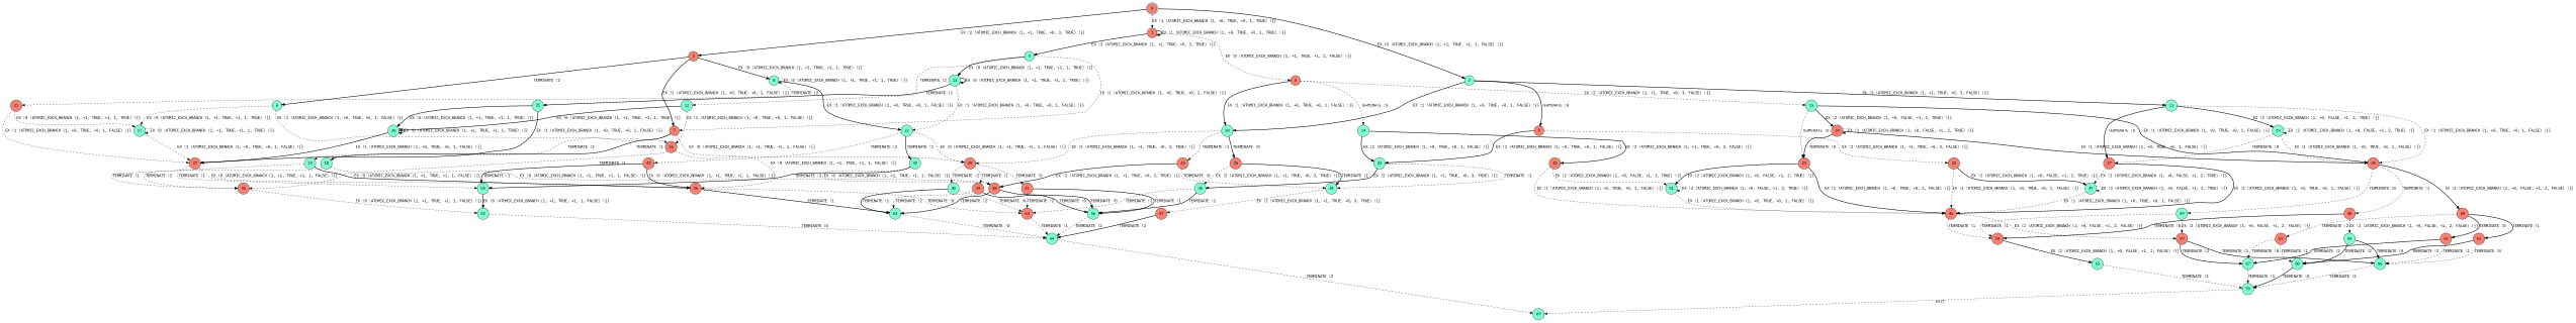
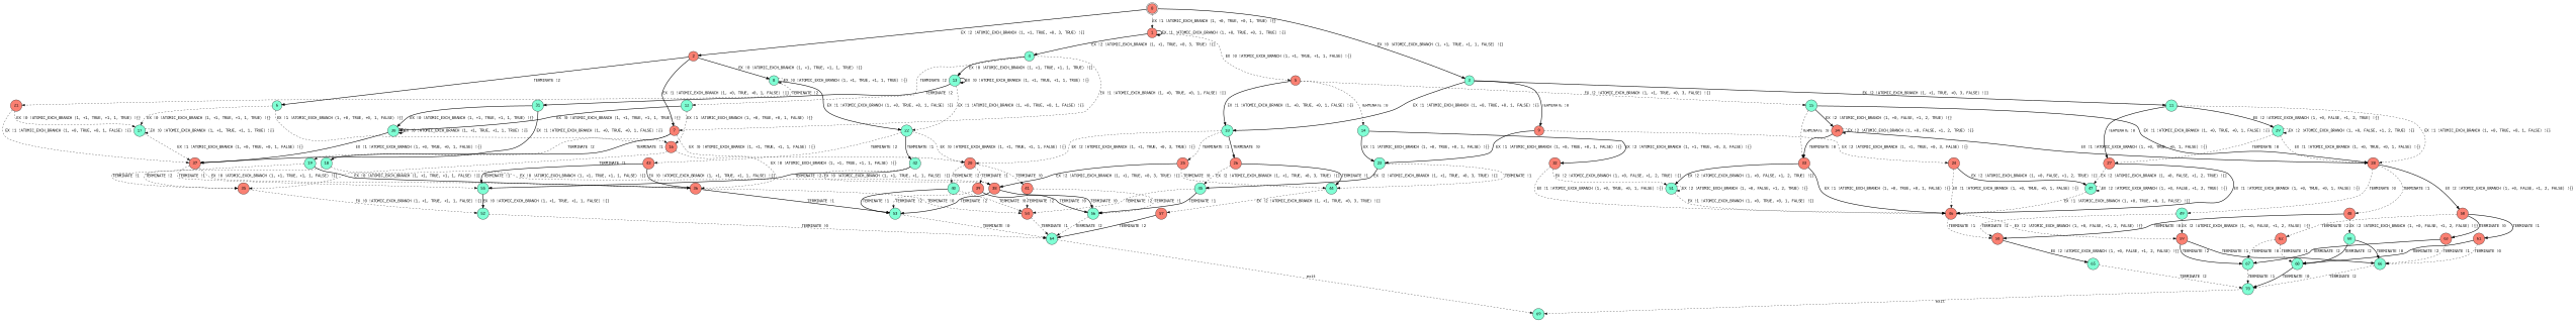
  digraph {
    fontname="IBM Plex Mono"
    node [fillcolor=aquamarine fontname="IBM Plex Mono" shape=circle style=filled]
    edge [fontname="IBM Plex Mono" style=dashed]
    0 [fillcolor=salmon peripheries=2]
    1 [fillcolor=salmon]
    2 [fillcolor=salmon]
    3
    4
    5 [fillcolor=salmon]
    6
    7 [fillcolor=salmon]
    8
    9 [fillcolor=salmon]
    10
    11
    12
    13
    14
    15
    16 [fillcolor=salmon]
    17
    18
    19
    20 [fillcolor=salmon]
    21 [fillcolor=salmon]
    22
    23
    24 [fillcolor=salmon]
    25 [fillcolor=salmon]
    26 [fillcolor=salmon]
    27 [fillcolor=salmon]
    28 [fillcolor=salmon]
    29
    30
    31
    32 [fillcolor=salmon]
    33 [fillcolor=salmon]
    34 [fillcolor=salmon]
    35 [fillcolor=salmon]
    36 [fillcolor=salmon]
    37 [fillcolor=salmon]
    38 [fillcolor=salmon]
    39 [fillcolor=salmon]
    40
    41 [fillcolor=salmon]
    42
    43 [fillcolor=salmon]
    44
    45
    46 [fillcolor=salmon]
    47
    48 [fillcolor=salmon]
    49
    50 [fillcolor=salmon]
    51
    52
    53
    54 [fillcolor=salmon]
    55
    56
    57 [fillcolor=salmon]
    58 [fillcolor=salmon]
    59 [fillcolor=salmon]
    60
    61 [fillcolor=salmon]
    62 [fillcolor=salmon]
    63 [fillcolor=salmon]
    64
    65
    66
    67
    68
    69
    70
    0 -> 1 [label="EX !1 !ATOMIC_EXCH_BRANCH (1, +0, TRUE, +0, 1, TRUE) !{}"]
    0 -> 2 [label="EX !2 !ATOMIC_EXCH_BRANCH (1, +1, TRUE, +0, 3, TRUE) !{}" style=bold]
    0 -> 3 [label="EX !0 !ATOMIC_EXCH_BRANCH (1, +1, TRUE, +1, 1, FALSE) !{}" style=bold]
    1 -> 1 [label="EX !1 !ATOMIC_EXCH_BRANCH (1, +0, TRUE, +0, 1, TRUE) !{}" style=bold]
    1 -> 4 [label="EX !2 !ATOMIC_EXCH_BRANCH (1, +1, TRUE, +0, 3, TRUE) !{}" style=bold]
    1 -> 5 [label="EX !0 !ATOMIC_EXCH_BRANCH (1, +1, TRUE, +1, 1, FALSE) !{}"]
    2 -> 6 [label="TERMINATE !2" style=bold]
    2 -> 7 [label="EX !1 !ATOMIC_EXCH_BRANCH (1, +0, TRUE, +0, 1, FALSE) !{}" style=bold]
    2 -> 8 [label="EX !0 !ATOMIC_EXCH_BRANCH (1, +1, TRUE, +1, 1, TRUE) !{}" style=bold]
    3 -> 9 [label="TERMINATE !0" style=bold]
    3 -> 10 [label="EX !1 !ATOMIC_EXCH_BRANCH (1, +0, TRUE, +0, 1, FALSE) !{}" style=bold]
    3 -> 11 [label="EX !2 !ATOMIC_EXCH_BRANCH (1, +1, TRUE, +0, 3, FALSE) !{}" style=bold]
    4 -> 7 [label="EX !1 !ATOMIC_EXCH_BRANCH (1, +0, TRUE, +0, 1, FALSE) !{}"]
    4 -> 12 [label="TERMINATE !2"]
    4 -> 13 [label="EX !0 !ATOMIC_EXCH_BRANCH (1, +1, TRUE, +1, 1, TRUE) !{}" style=bold]
    5 -> 10 [label="EX !1 !ATOMIC_EXCH_BRANCH (1, +0, TRUE, +0, 1, FALSE) !{}" style=bold]
    5 -> 14 [label="TERMINATE !0"]
    5 -> 15 [label="EX !2 !ATOMIC_EXCH_BRANCH (1, +1, TRUE, +0, 3, FALSE) !{}"]
    6 -> 16 [label="EX !1 !ATOMIC_EXCH_BRANCH (1, +0, TRUE, +0, 1, FALSE) !{}"]
    6 -> 17 [label="EX !0 !ATOMIC_EXCH_BRANCH (1, +1, TRUE, +1, 1, TRUE) !{}"]
    7 -> 18 [label="TERMINATE !1" style=bold]
    7 -> 19 [label="TERMINATE !2"]
    7 -> 20 [label="EX !0 !ATOMIC_EXCH_BRANCH (1, +1, TRUE, +1, 1, FALSE) !{}"]
    8 -> 8 [label="EX !0 !ATOMIC_EXCH_BRANCH (1, +1, TRUE, +1, 1, TRUE) !{}"]
    8 -> 21 [label="TERMINATE !2"]
    8 -> 22 [label="EX !1 !ATOMIC_EXCH_BRANCH (1, +0, TRUE, +0, 1, FALSE) !{}" style=bold]
    9 -> 23 [label="EX !1 !ATOMIC_EXCH_BRANCH (1, +0, TRUE, +0, 1, FALSE) !{}" style=bold]
    9 -> 24 [label="EX !2 !ATOMIC_EXCH_BRANCH (1, +1, TRUE, +0, 3, FALSE) !{}"]
    10 -> 20 [label="EX !2 !ATOMIC_EXCH_BRANCH (1, +1, TRUE, +0, 3, TRUE) !{}"]
    10 -> 25 [label="TERMINATE !1"]
    10 -> 26 [label="TERMINATE !0" style=bold]
    11 -> 27 [label="TERMINATE !0" style=bold]
    11 -> 28 [label="EX !1 !ATOMIC_EXCH_BRANCH (1, +0, TRUE, +0, 1, FALSE) !{}"]
    11 -> 29 [label="EX !2 !ATOMIC_EXCH_BRANCH (1, +0, FALSE, +1, 2, TRUE) !{}" style=bold]
    12 -> 16 [label="EX !1 !ATOMIC_EXCH_BRANCH (1, +0, TRUE, +0, 1, FALSE) !{}"]
    12 -> 30 [label="EX !0 !ATOMIC_EXCH_BRANCH (1, +1, TRUE, +1, 1, TRUE) !{}" style=bold]
    13 -> 13 [label="EX !0 !ATOMIC_EXCH_BRANCH (1, +1, TRUE, +1, 1, TRUE) !{}" style=bold]
    13 -> 22 [label="EX !1 !ATOMIC_EXCH_BRANCH (1, +0, TRUE, +0, 1, FALSE) !{}"]
    13 -> 31 [label="TERMINATE !2" style=bold]
    14 -> 23 [label="EX !1 !ATOMIC_EXCH_BRANCH (1, +0, TRUE, +0, 1, FALSE) !{}" style=bold]
    14 -> 32 [label="EX !2 !ATOMIC_EXCH_BRANCH (1, +1, TRUE, +0, 3, FALSE) !{}" style=bold]
    15 -> 28 [label="EX !1 !ATOMIC_EXCH_BRANCH (1, +0, TRUE, +0, 1, FALSE) !{}" style=bold]
    15 -> 33 [label="TERMINATE !0"]
    15 -> 34 [label="EX !2 !ATOMIC_EXCH_BRANCH (1, +0, FALSE, +1, 2, TRUE) !{}" style=bold]
    16 -> 35 [label="TERMINATE !1"]
    16 -> 36 [label="EX !0 !ATOMIC_EXCH_BRANCH (1, +1, TRUE, +1, 1, FALSE) !{}"]
    17 -> 17 [label="EX !0 !ATOMIC_EXCH_BRANCH (1, +1, TRUE, +1, 1, TRUE) !{}"]
    17 -> 37 [label="EX !1 !ATOMIC_EXCH_BRANCH (1, +0, TRUE, +0, 1, FALSE) !{}"]
    18 -> 35 [label="TERMINATE !2"]
    18 -> 38 [label="EX !0 !ATOMIC_EXCH_BRANCH (1, +1, TRUE, +1, 1, FALSE) !{}"]
    19 -> 35 [label="TERMINATE !1"]
    19 -> 36 [label="EX !0 !ATOMIC_EXCH_BRANCH (1, +1, TRUE, +1, 1, FALSE) !{}" style=bold]
    20 -> 39 [label="TERMINATE !1"]
    20 -> 40 [label="TERMINATE !2"]
    20 -> 41 [label="TERMINATE !0"]
    21 -> 17 [label="EX !0 !ATOMIC_EXCH_BRANCH (1, +1, TRUE, +1, 1, TRUE) !{}"]
    21 -> 37 [label="EX !1 !ATOMIC_EXCH_BRANCH (1, +0, TRUE, +0, 1, FALSE) !{}"]
    22 -> 20 [label="EX !0 !ATOMIC_EXCH_BRANCH (1, +1, TRUE, +1, 1, FALSE) !{}"]
    22 -> 42 [label="TERMINATE !1" style=bold]
    22 -> 43 [label="TERMINATE !2"]
    23 -> 44 [label="TERMINATE !1"]
    23 -> 45 [label="EX !2 !ATOMIC_EXCH_BRANCH (1, +1, TRUE, +0, 3, TRUE) !{}" style=bold]
    24 -> 46 [label="EX !1 !ATOMIC_EXCH_BRANCH (1, +0, TRUE, +0, 1, FALSE) !{}"]
    24 -> 47 [label="EX !2 !ATOMIC_EXCH_BRANCH (1, +0, FALSE, +1, 2, TRUE) !{}" style=bold]
    25 -> 38 [label="EX !2 !ATOMIC_EXCH_BRANCH (1, +1, TRUE, +0, 3, TRUE) !{}" style=bold]
    25 -> 44 [label="TERMINATE !0"]
    26 -> 44 [label="TERMINATE !1" style=bold]
    26 -> 45 [label="EX !2 !ATOMIC_EXCH_BRANCH (1, +1, TRUE, +0, 3, TRUE) !{}"]
    27 -> 46 [label="EX !1 !ATOMIC_EXCH_BRANCH (1, +0, TRUE, +0, 1, FALSE) !{}" style=bold]
    27 -> 47 [label="EX !2 !ATOMIC_EXCH_BRANCH (1, +0, FALSE, +1, 2, TRUE) !{}"]
    28 -> 48 [label="TERMINATE !1"]
    28 -> 49 [label="TERMINATE !0"]
    28 -> 50 [label="EX !2 !ATOMIC_EXCH_BRANCH (1, +0, FALSE, +1, 2, FALSE) !{}" style=bold]
    29 -> 27 [label="TERMINATE !0"]
    29 -> 28 [label="EX !1 !ATOMIC_EXCH_BRANCH (1, +0, TRUE, +0, 1, FALSE) !{}"]
    29 -> 29 [label="EX !2 !ATOMIC_EXCH_BRANCH (1, +0, FALSE, +1, 2, TRUE) !{}"]
    30 -> 30 [label="EX !0 !ATOMIC_EXCH_BRANCH (1, +1, TRUE, +1, 1, TRUE) !{}" style=bold]
    30 -> 37 [label="EX !1 !ATOMIC_EXCH_BRANCH (1, +0, TRUE, +0, 1, FALSE) !{}" style=bold]
    31 -> 30 [label="EX !0 !ATOMIC_EXCH_BRANCH (1, +1, TRUE, +1, 1, TRUE) !{}" style=bold]
    31 -> 37 [label="EX !1 !ATOMIC_EXCH_BRANCH (1, +0, TRUE, +0, 1, FALSE) !{}" style=bold]
    32 -> 46 [label="EX !1 !ATOMIC_EXCH_BRANCH (1, +0, TRUE, +0, 1, FALSE) !{}"]
    32 -> 51 [label="EX !2 !ATOMIC_EXCH_BRANCH (1, +0, FALSE, +1, 2, TRUE) !{}"]
    33 -> 46 [label="EX !1 !ATOMIC_EXCH_BRANCH (1, +0, TRUE, +0, 1, FALSE) !{}" style=bold]
    33 -> 51 [label="EX !2 !ATOMIC_EXCH_BRANCH (1, +0, FALSE, +1, 2, TRUE) !{}" style=bold]
    34 -> 28 [label="EX !1 !ATOMIC_EXCH_BRANCH (1, +0, TRUE, +0, 1, FALSE) !{}" style=bold]
    34 -> 33 [label="TERMINATE !0" style=bold]
    34 -> 34 [label="EX !2 !ATOMIC_EXCH_BRANCH (1, +0, FALSE, +1, 2, TRUE) !{}"]
    35 -> 52 [label="EX !0 !ATOMIC_EXCH_BRANCH (1, +1, TRUE, +1, 1, FALSE) !{}"]
    36 -> 53 [label="TERMINATE !1" style=bold]
    36 -> 54 [label="TERMINATE !0"]
    37 -> 36 [label="EX !0 !ATOMIC_EXCH_BRANCH (1, +1, TRUE, +1, 1, FALSE) !{}"]
    37 -> 55 [label="TERMINATE !1"]
    38 -> 53 [label="TERMINATE !2" style=bold]
    38 -> 56 [label="TERMINATE !0" style=bold]
    39 -> 53 [label="TERMINATE !2"]
    39 -> 56 [label="TERMINATE !0" style=bold]
    40 -> 53 [label="TERMINATE !1" style=bold]
    40 -> 54 [label="TERMINATE !0"]
    41 -> 54 [label="TERMINATE !2"]
-   41 -> 56 [label="TERMINATE !1" style=bold]
+   41 -> 56 [label="TERMINATE !1"]
    42 -> 38 [label="EX !0 !ATOMIC_EXCH_BRANCH (1, +1, TRUE, +1, 1, FALSE) !{}"]
    42 -> 55 [label="TERMINATE !2" style=bold]
    43 -> 36 [label="EX !0 !ATOMIC_EXCH_BRANCH (1, +1, TRUE, +1, 1, FALSE) !{}" style=bold]
    43 -> 55 [label="TERMINATE !1" style=bold]
    44 -> 57 [label="EX !2 !ATOMIC_EXCH_BRANCH (1, +1, TRUE, +0, 3, TRUE) !{}"]
    45 -> 54 [label="TERMINATE !2"]
    45 -> 56 [label="TERMINATE !1" style=bold]
    46 -> 58 [label="TERMINATE !1"]
    46 -> 59 [label="EX !2 !ATOMIC_EXCH_BRANCH (1, +0, FALSE, +1, 2, FALSE) !{}"]
    47 -> 46 [label="EX !1 !ATOMIC_EXCH_BRANCH (1, +0, TRUE, +0, 1, FALSE) !{}"]
    47 -> 47 [label="EX !2 !ATOMIC_EXCH_BRANCH (1, +0, FALSE, +1, 2, TRUE) !{}"]
    48 -> 58 [label="TERMINATE !0" style=bold]
    48 -> 60 [label="EX !2 !ATOMIC_EXCH_BRANCH (1, +0, FALSE, +1, 2, FALSE) !{}"]
    49 -> 58 [label="TERMINATE !1"]
    49 -> 59 [label="EX !2 !ATOMIC_EXCH_BRANCH (1, +0, FALSE, +1, 2, FALSE) !{}"]
    50 -> 61 [label="TERMINATE !1" style=bold]
    50 -> 62 [label="TERMINATE !2"]
    50 -> 63 [label="TERMINATE !0" style=bold]
    51 -> 46 [label="EX !1 !ATOMIC_EXCH_BRANCH (1, +0, TRUE, +0, 1, FALSE) !{}"]
    51 -> 51 [label="EX !2 !ATOMIC_EXCH_BRANCH (1, +0, FALSE, +1, 2, TRUE) !{}"]
    52 -> 64 [label="TERMINATE !0"]
    53 -> 64 [label="TERMINATE !0"]
    54 -> 64 [label="TERMINATE !1"]
    55 -> 52 [label="EX !0 !ATOMIC_EXCH_BRANCH (1, +1, TRUE, +1, 1, FALSE) !{}" style=bold]
    56 -> 64 [label="TERMINATE !2"]
    57 -> 64 [label="TERMINATE !2" style=bold]
    58 -> 65 [label="EX !2 !ATOMIC_EXCH_BRANCH (1, +0, FALSE, +1, 2, FALSE) !{}" style=bold]
    59 -> 66 [label="TERMINATE !1" style=bold]
    59 -> 67 [label="TERMINATE !2" style=bold]
    60 -> 66 [label="TERMINATE !0" style=bold]
    60 -> 68 [label="TERMINATE !2" style=bold]
    61 -> 66 [label="TERMINATE !0"]
    61 -> 68 [label="TERMINATE !2" style=bold]
    62 -> 67 [label="TERMINATE !0"]
    62 -> 68 [label="TERMINATE !1"]
    63 -> 66 [label="TERMINATE !1"]
    63 -> 67 [label="TERMINATE !2" style=bold]
-   64 -> 69 [label="TERMINATE !2"]
+   64 -> 69 [label=exit]
    65 -> 70 [label="TERMINATE !2"]
    66 -> 70 [label="TERMINATE !2"]
    67 -> 70 [label="TERMINATE !1"]
    68 -> 70 [label="TERMINATE !0" style=bold]
    70 -> 69 [label=exit]
  }
